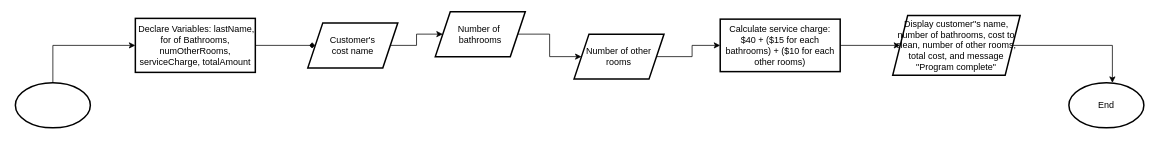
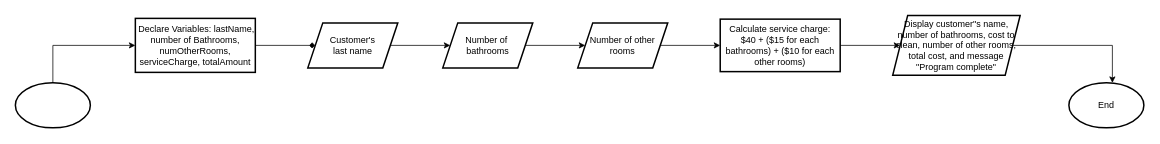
  <mxCell id="0" />
  <mxCell id="1" parent="0" />
  <mxCell id="2" style="edgeStyle=orthogonalEdgeStyle;rounded=0;orthogonalLoop=1;jettySize=auto;html=1;exitX=0.5;exitY=0;exitDx=0;exitDy=0;exitPerimeter=0;entryX=0;entryY=0.5;entryDx=0;entryDy=0;" edge="1" parent="1" source="3" target="5"><mxGeometry relative="1" as="geometry" /></mxCell>
  <mxCell id="3" value="" style="strokeWidth=2;html=1;shape=mxgraph.flowchart.start_1;whiteSpace=wrap;" parent="1" vertex="1"><mxGeometry x="20" y="110" width="100" height="60" as="geometry" /></mxCell>
  <mxCell id="4" value="" style="edgeStyle=orthogonalEdgeStyle;rounded=0;orthogonalLoop=1;jettySize=auto;html=1;endArrow=diamond;" edge="1" parent="1" source="5" target="7"><mxGeometry relative="1" as="geometry" /></mxCell>
- <mxCell id="5" value="&amp;nbsp;Declare Variables: lastName, for of Bathrooms, numOtherRooms, serviceCharge, totalAmount" style="whiteSpace=wrap;html=1;strokeWidth=2;" parent="1" vertex="1"><mxGeometry x="180" y="24" width="160" height="72" as="geometry" /></mxCell>
+ <mxCell id="5" value="&amp;nbsp;Declare Variables: lastName, number of Bathrooms, numOtherRooms, serviceCharge, totalAmount" style="whiteSpace=wrap;html=1;strokeWidth=2;" parent="1" vertex="1"><mxGeometry x="180" y="24" width="160" height="72" as="geometry" /></mxCell>
  <mxCell id="6" value="" style="edgeStyle=orthogonalEdgeStyle;rounded=0;orthogonalLoop=1;jettySize=auto;html=1;" parent="1" source="7" target="9" edge="1"><mxGeometry relative="1" as="geometry" /></mxCell>
- <mxCell id="7" value="Customer's&lt;div&gt;cost name&lt;/div&gt;" style="shape=parallelogram;perimeter=parallelogramPerimeter;whiteSpace=wrap;html=1;fixedSize=1;strokeWidth=2;" parent="1" vertex="1"><mxGeometry x="410" y="30" width="120" height="60" as="geometry" /></mxCell>
+ <mxCell id="7" value="Customer's&lt;div&gt;last name&lt;/div&gt;" style="shape=parallelogram;perimeter=parallelogramPerimeter;whiteSpace=wrap;html=1;fixedSize=1;strokeWidth=2;" parent="1" vertex="1"><mxGeometry x="410" y="30" width="120" height="60" as="geometry" /></mxCell>
  <mxCell id="8" value="" style="edgeStyle=orthogonalEdgeStyle;rounded=0;orthogonalLoop=1;jettySize=auto;html=1;" parent="1" source="9" target="11" edge="1"><mxGeometry relative="1" as="geometry" /></mxCell>
- <mxCell id="9" value="Number of&amp;nbsp;&lt;div&gt;bathrooms&lt;/div&gt;" style="shape=parallelogram;perimeter=parallelogramPerimeter;whiteSpace=wrap;html=1;fixedSize=1;strokeWidth=2;" parent="1" vertex="1"><mxGeometry x="580" y="15" width="120" height="60" as="geometry" /></mxCell>
+ <mxCell id="9" value="Number of&amp;nbsp;&lt;div&gt;bathrooms&lt;/div&gt;" style="shape=parallelogram;perimeter=parallelogramPerimeter;whiteSpace=wrap;html=1;fixedSize=1;strokeWidth=2;" parent="1" vertex="1"><mxGeometry x="590" y="30" width="120" height="60" as="geometry" /></mxCell>
  <mxCell id="10" value="" style="edgeStyle=orthogonalEdgeStyle;rounded=0;orthogonalLoop=1;jettySize=auto;html=1;" edge="1" parent="1" source="11" target="13"><mxGeometry relative="1" as="geometry" /></mxCell>
- <mxCell id="11" value="Number of other&lt;div&gt;rooms&lt;/div&gt;" style="shape=parallelogram;perimeter=parallelogramPerimeter;whiteSpace=wrap;html=1;fixedSize=1;strokeWidth=2;strokeColor=default;align=center;verticalAlign=middle;fontFamily=Helvetica;fontSize=12;fontColor=default;fillColor=default;" parent="1" vertex="1"><mxGeometry x="765" y="45" width="120" height="60" as="geometry" /></mxCell>
+ <mxCell id="11" value="Number of other&lt;div&gt;rooms&lt;/div&gt;" style="shape=parallelogram;perimeter=parallelogramPerimeter;whiteSpace=wrap;html=1;fixedSize=1;strokeWidth=2;strokeColor=default;align=center;verticalAlign=middle;fontFamily=Helvetica;fontSize=12;fontColor=default;fillColor=default;" parent="1" vertex="1"><mxGeometry x="770" y="30" width="120" height="60" as="geometry" /></mxCell>
  <mxCell id="12" value="" style="edgeStyle=orthogonalEdgeStyle;rounded=0;orthogonalLoop=1;jettySize=auto;html=1;" edge="1" parent="1" source="13" target="14"><mxGeometry relative="1" as="geometry" /></mxCell>
  <mxCell id="13" value="Calculate service charge: $40 + ($15 for each bathrooms) + ($10 for each other rooms)" style="whiteSpace=wrap;html=1;strokeWidth=2;" parent="1" vertex="1"><mxGeometry x="960" y="25" width="160" height="70" as="geometry" /></mxCell>
  <mxCell id="14" value="Display customer&quot;s name, number of bathrooms, cost to clean, number of other rooms, total cost, and message &quot;Program complete&quot;" style="shape=parallelogram;perimeter=parallelogramPerimeter;whiteSpace=wrap;html=1;fixedSize=1;strokeWidth=2;" parent="1" vertex="1"><mxGeometry x="1190" y="20" width="170" height="80" as="geometry" /></mxCell>
  <mxCell id="15" value="End" style="strokeWidth=2;html=1;shape=mxgraph.flowchart.start_1;whiteSpace=wrap;" parent="1" vertex="1"><mxGeometry x="1425" y="110" width="100" height="60" as="geometry" /></mxCell>
  <mxCell id="16" style="edgeStyle=orthogonalEdgeStyle;rounded=0;orthogonalLoop=1;jettySize=auto;html=1;exitX=1;exitY=0.5;exitDx=0;exitDy=0;entryX=0.58;entryY=0;entryDx=0;entryDy=0;entryPerimeter=0;" edge="1" parent="1" source="14" target="15"><mxGeometry relative="1" as="geometry" /></mxCell>
